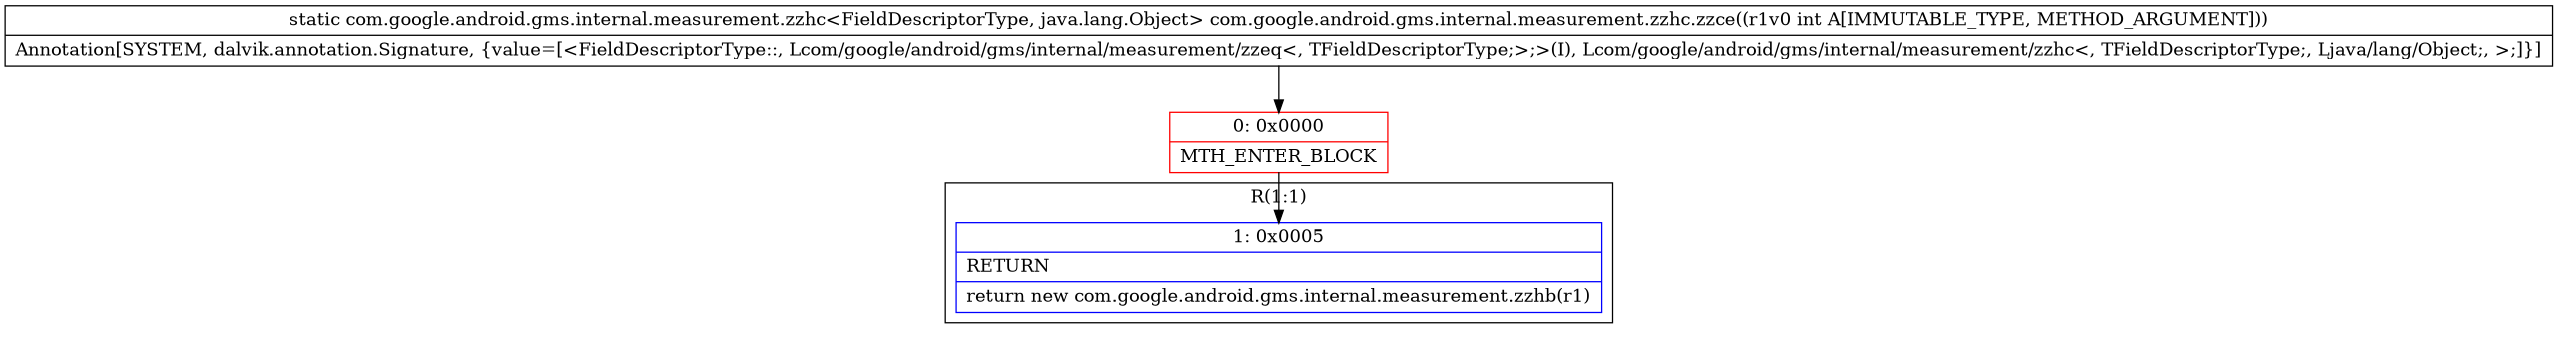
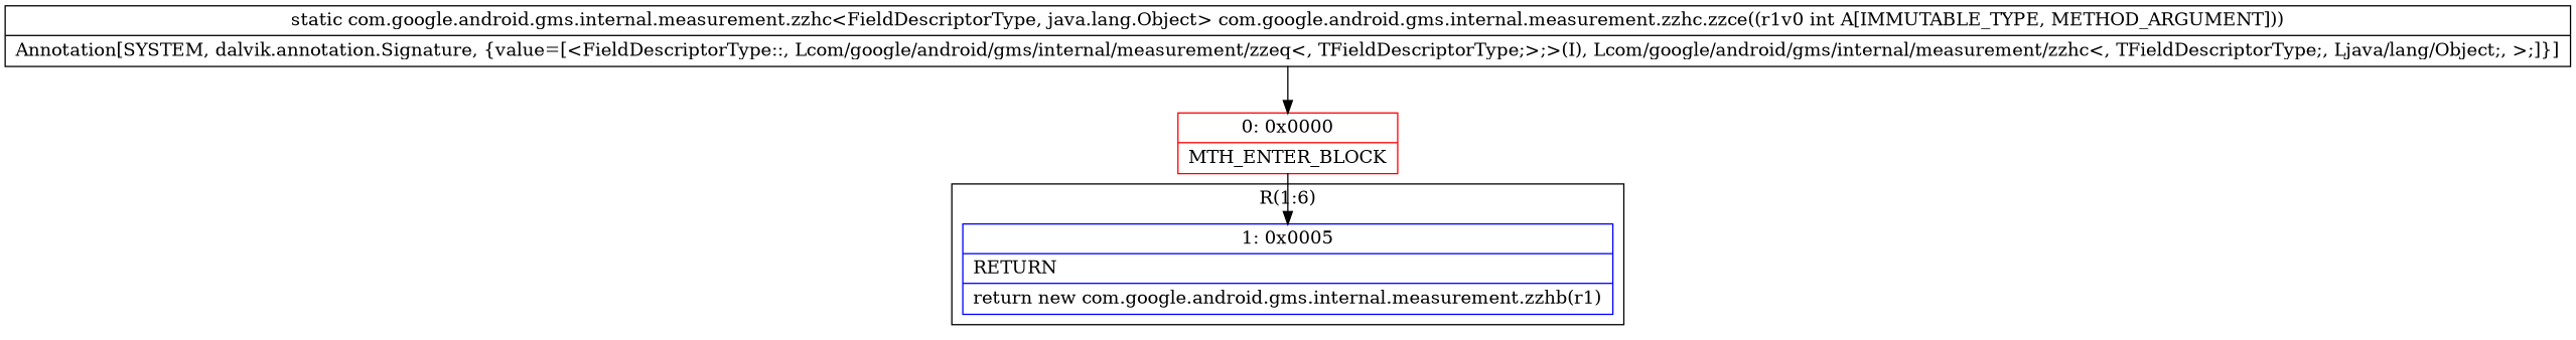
  digraph {
    node [shape=record]
    n1 [color=blue label="{1\:\ 0x0005|RETURN\l|return new com.google.android.gms.internal.measurement.zzhb(r1)\l}"]
    n2 [color=red label="{0\:\ 0x0000|MTH_ENTER_BLOCK\l}"]
    n3 [label="{static com.google.android.gms.internal.measurement.zzhc\<FieldDescriptorType, java.lang.Object\> com.google.android.gms.internal.measurement.zzhc.zzce((r1v0 int A[IMMUTABLE_TYPE, METHOD_ARGUMENT]))  | Annotation[SYSTEM, dalvik.annotation.Signature, \{value=[\<FieldDescriptorType::, Lcom\/google\/android\/gms\/internal\/measurement\/zzeq\<, TFieldDescriptorType;\>;\>(I), Lcom\/google\/android\/gms\/internal\/measurement\/zzhc\<, TFieldDescriptorType;, Ljava\/lang\/Object;, \>;]\}]\l}"]
    subgraph cluster_1 {
-     label="R(1:1)"
+     label="R(1:6)"
      n1
    }
    n2 -> n1
    n3 -> n2
  }
